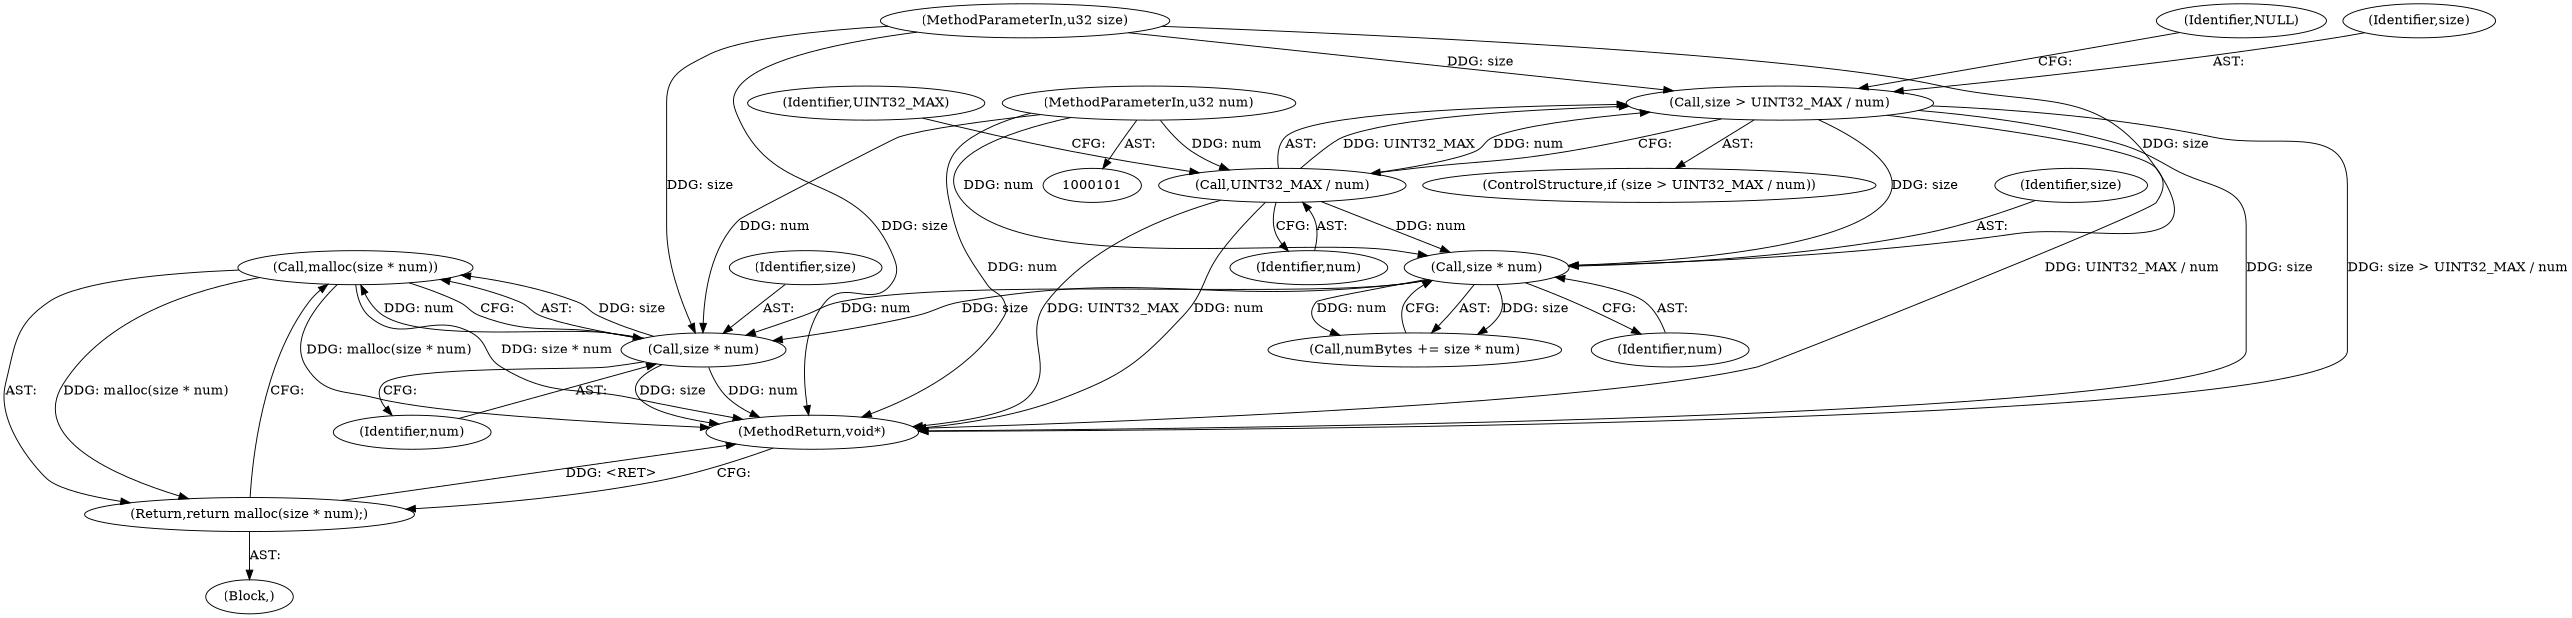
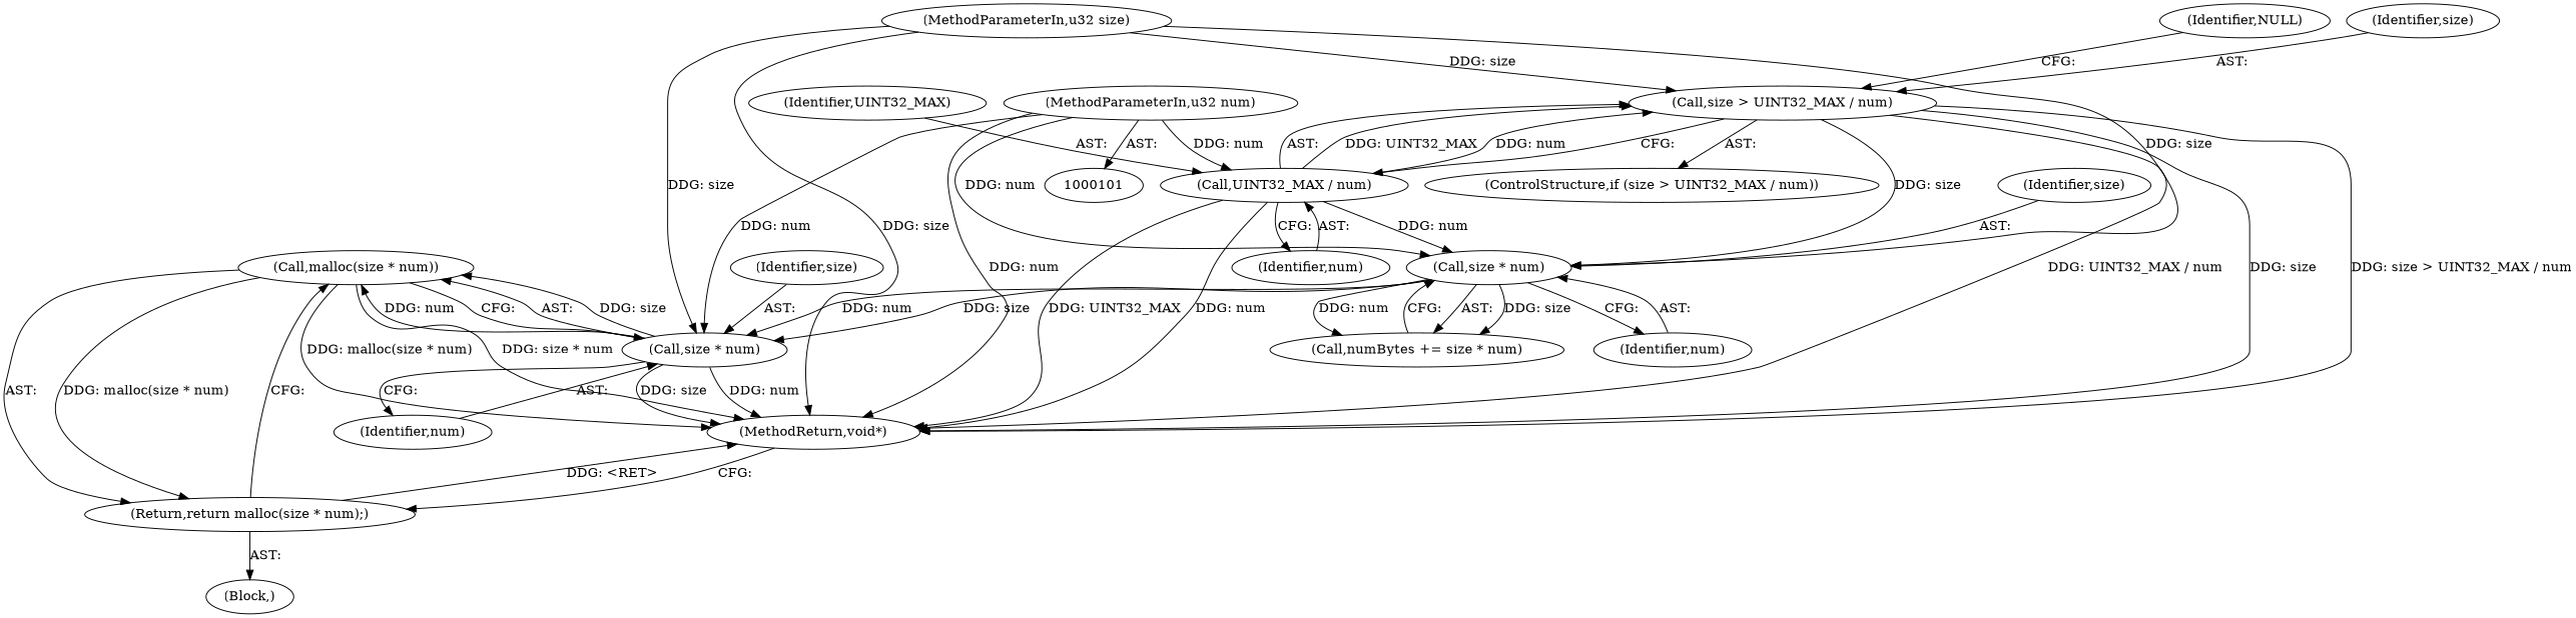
  digraph {
    fontname="DejaVu Serif"
    node [fontname="DejaVu Serif"]
    edge [fontname="DejaVu Serif"]
    n1 [label="(Call,malloc(size * num))"]
    n2 [label="(Call,size * num)"]
    n3 [label="(Return,return malloc(size * num);)"]
    n4 [label="(MethodReturn,void*)"]
    n5 [label="(Identifier,num)"]
    n6 [label="(Block,)"]
    n7 [label="(Call,size * num)"]
    n8 [label="(Identifier,num)"]
    n9 [label="(Call,numBytes += size * num)"]
    n10 [label="(Call,size > UINT32_MAX / num)"]
    n11 [label="(Call,UINT32_MAX / num)"]
    n12 [label="(ControlStructure,if (size > UINT32_MAX / num))"]
    n13 [label="(Identifier,num)"]
    n14 [label="(MethodParameterIn,u32 size)"]
    n15 [label="(MethodParameterIn,u32 num)"]
    1000101
    n17 [label="(Identifier,UINT32_MAX)"]
    n18 [label="(Identifier,NULL)"]
    n19 [label="(Identifier,size)"]
    n20 [label="(Identifier,size)"]
    n21 [label="(Identifier,size)"]
    n1 -> n2 [label="CFG: "]
    n1 -> n3 [label="AST: "]
    n1 -> n3 [label="DDG: malloc(size * num)"]
    n1 -> n4 [label="DDG: malloc(size * num)"]
    n1 -> n4 [label="DDG: size * num"]
    n2 -> n1 [label="AST: "]
    n2 -> n1 [label="DDG: size"]
    n2 -> n1 [label="DDG: num"]
    n2 -> n4 [label="DDG: size"]
    n2 -> n4 [label="DDG: num"]
    n2 -> n5 [label="CFG: "]
    n3 -> n1 [label="CFG: "]
    n3 -> n4 [label="DDG: <RET>"]
    n3 -> n6 [label="AST: "]
    n4 -> n3 [label="CFG: "]
    n5 -> n2 [label="AST: "]
    n7 -> n2 [label="DDG: size"]
    n7 -> n2 [label="DDG: num"]
    n7 -> n8 [label="CFG: "]
    n7 -> n9 [label="AST: "]
    n7 -> n9 [label="DDG: size"]
    n7 -> n9 [label="DDG: num"]
    n8 -> n7 [label="AST: "]
    n9 -> n7 [label="CFG: "]
    n10 -> n4 [label="DDG: UINT32_MAX / num"]
    n10 -> n4 [label="DDG: size"]
    n10 -> n4 [label="DDG: size > UINT32_MAX / num"]
    n10 -> n7 [label="DDG: size"]
    n10 -> n11 [label="CFG: "]
    n10 -> n12 [label="AST: "]
    n11 -> n4 [label="DDG: num"]
    n11 -> n4 [label="DDG: UINT32_MAX"]
    n11 -> n7 [label="DDG: num"]
    n11 -> n10 [label="AST: "]
    n11 -> n10 [label="DDG: UINT32_MAX"]
    n11 -> n10 [label="DDG: num"]
    n11 -> n13 [label="CFG: "]
    n13 -> n11 [label="AST: "]
    n14 -> n2 [label="DDG: size"]
    n14 -> n4 [label="DDG: size"]
    n14 -> n7 [label="DDG: size"]
    n14 -> n10 [label="DDG: size"]
    n15 -> n2 [label="DDG: num"]
    n15 -> n4 [label="DDG: num"]
    n15 -> n7 [label="DDG: num"]
    n15 -> n11 [label="DDG: num"]
    n15 -> 1000101 [label="AST: "]
-   n17 -> n11 [label="CFG: "]
+   n17 -> n11 [label="AST: "]
    n18 -> n10 [label="CFG: "]
    n19 -> n7 [label="AST: "]
    n20 -> n10 [label="AST: "]
    n21 -> n2 [label="AST: "]
  }
